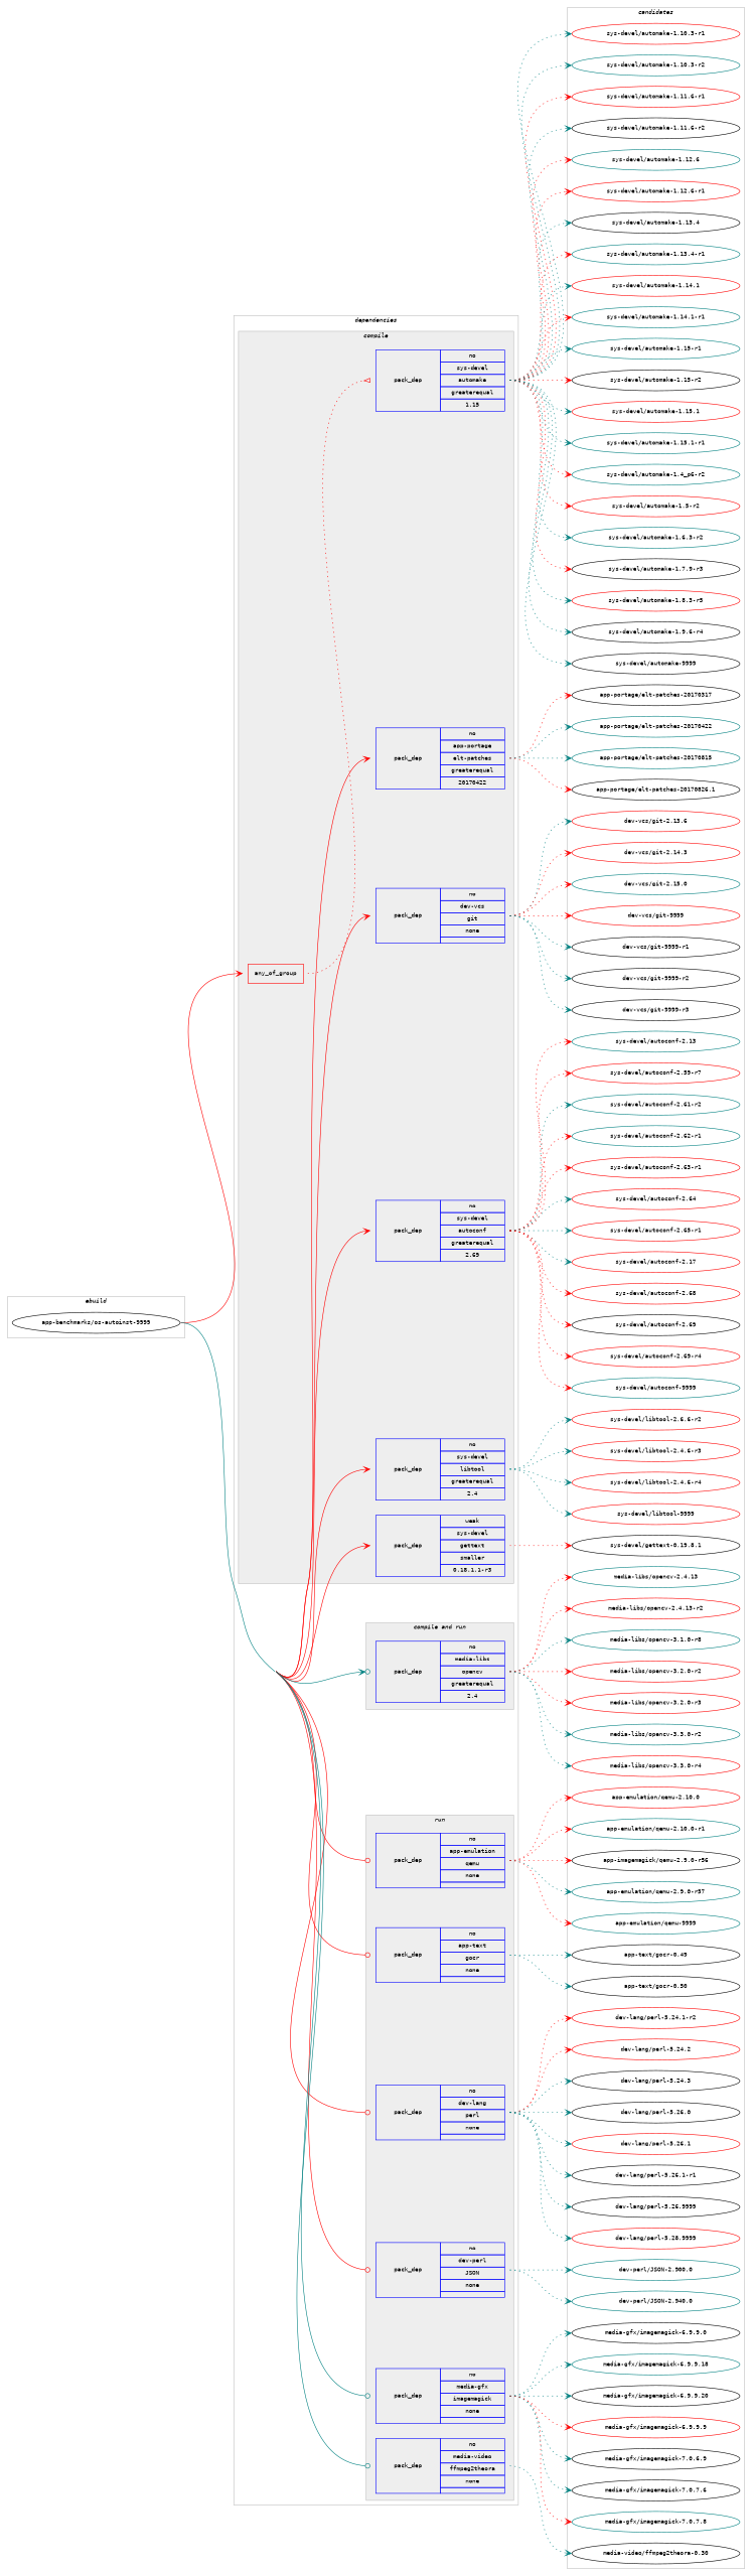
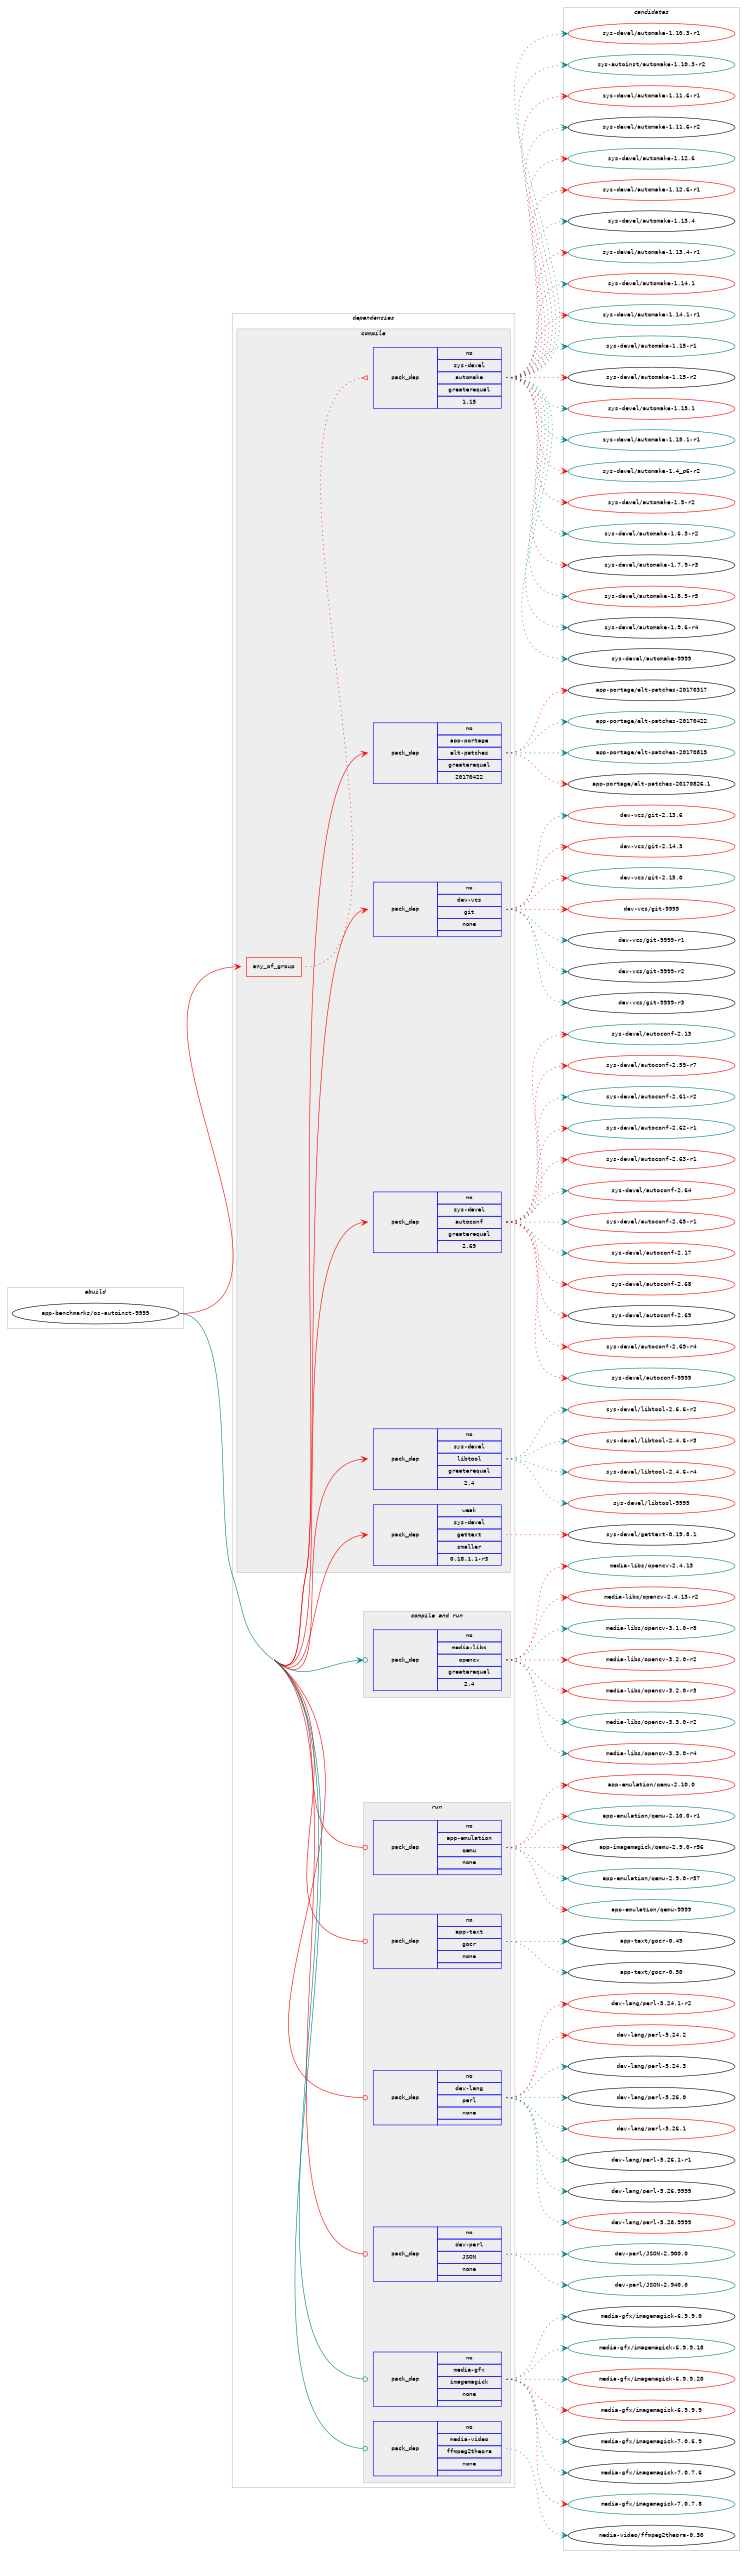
  digraph {
    compound=true
    concentrate=true
    fontname="DejaVu Sans Mono"
    fontsize=10
    newrank=true
    rankdir=LR
    ranksep=1.5
    node [color=red fontname="DejaVu Sans Mono" fontsize=10]
    edge [arrowhead=vee color=teal fontname="DejaVu Sans Mono" headport=w style=dotted tailport=e weight=100]
    n1 [color=black label="app-benchmarks/os-autoinst-9999" width=4]
    n2 [color=blue label=<<TABLE BORDER="0" CELLBORDER="1" CELLSPACING="0" CELLPADDING="4" WIDTH="220"><TR><TD ROWSPAN="6" CELLPADDING="30">pack_dep</TD></TR><TR><TD WIDTH="110">no</TD></TR><TR><TD>sys-devel</TD></TR><TR><TD>automake</TD></TR><TR><TD>greaterequal</TD></TR><TR><TD>1.15</TD></TR></TABLE>> shape=none]
    n3 [label=<<TABLE BORDER="0" CELLBORDER="1" CELLSPACING="0" CELLPADDING="4"><TR><TD CELLPADDING="10">any_of_group</TD></TR></TABLE>> shape=none]
    n4 [color=blue label=<<TABLE BORDER="0" CELLBORDER="1" CELLSPACING="0" CELLPADDING="4" WIDTH="220"><TR><TD ROWSPAN="6" CELLPADDING="30">pack_dep</TD></TR><TR><TD WIDTH="110">no</TD></TR><TR><TD>app-portage</TD></TR><TR><TD>elt-patches</TD></TR><TR><TD>greaterequal</TD></TR><TR><TD>20170422</TD></TR></TABLE>> shape=none]
    n5 [color=blue label=<<TABLE BORDER="0" CELLBORDER="1" CELLSPACING="0" CELLPADDING="4" WIDTH="220"><TR><TD ROWSPAN="6" CELLPADDING="30">pack_dep</TD></TR><TR><TD WIDTH="110">no</TD></TR><TR><TD>dev-vcs</TD></TR><TR><TD>git</TD></TR><TR><TD>none</TD></TR><TR><TD></TD></TR></TABLE>> shape=none]
    n6 [color=blue label=<<TABLE BORDER="0" CELLBORDER="1" CELLSPACING="0" CELLPADDING="4" WIDTH="220"><TR><TD ROWSPAN="6" CELLPADDING="30">pack_dep</TD></TR><TR><TD WIDTH="110">no</TD></TR><TR><TD>sys-devel</TD></TR><TR><TD>autoconf</TD></TR><TR><TD>greaterequal</TD></TR><TR><TD>2.69</TD></TR></TABLE>> shape=none]
    n7 [color=blue label=<<TABLE BORDER="0" CELLBORDER="1" CELLSPACING="0" CELLPADDING="4" WIDTH="220"><TR><TD ROWSPAN="6" CELLPADDING="30">pack_dep</TD></TR><TR><TD WIDTH="110">no</TD></TR><TR><TD>sys-devel</TD></TR><TR><TD>libtool</TD></TR><TR><TD>greaterequal</TD></TR><TR><TD>2.4</TD></TR></TABLE>> shape=none]
    n8 [color=blue label=<<TABLE BORDER="0" CELLBORDER="1" CELLSPACING="0" CELLPADDING="4" WIDTH="220"><TR><TD ROWSPAN="6" CELLPADDING="30">pack_dep</TD></TR><TR><TD WIDTH="110">weak</TD></TR><TR><TD>sys-devel</TD></TR><TR><TD>gettext</TD></TR><TR><TD>smaller</TD></TR><TR><TD>0.18.1.1-r3</TD></TR></TABLE>> shape=none]
    n9 [color=blue label=<<TABLE BORDER="0" CELLBORDER="1" CELLSPACING="0" CELLPADDING="4" WIDTH="220"><TR><TD ROWSPAN="6" CELLPADDING="30">pack_dep</TD></TR><TR><TD WIDTH="110">no</TD></TR><TR><TD>media-libs</TD></TR><TR><TD>opencv</TD></TR><TR><TD>greaterequal</TD></TR><TR><TD>2.4</TD></TR></TABLE>> shape=none]
    n10 [color=blue label=<<TABLE BORDER="0" CELLBORDER="1" CELLSPACING="0" CELLPADDING="4" WIDTH="220"><TR><TD ROWSPAN="6" CELLPADDING="30">pack_dep</TD></TR><TR><TD WIDTH="110">no</TD></TR><TR><TD>app-emulation</TD></TR><TR><TD>qemu</TD></TR><TR><TD>none</TD></TR><TR><TD></TD></TR></TABLE>> shape=none]
    n11 [color=blue label=<<TABLE BORDER="0" CELLBORDER="1" CELLSPACING="0" CELLPADDING="4" WIDTH="220"><TR><TD ROWSPAN="6" CELLPADDING="30">pack_dep</TD></TR><TR><TD WIDTH="110">no</TD></TR><TR><TD>app-text</TD></TR><TR><TD>gocr</TD></TR><TR><TD>none</TD></TR><TR><TD></TD></TR></TABLE>> shape=none]
    n12 [color=blue label=<<TABLE BORDER="0" CELLBORDER="1" CELLSPACING="0" CELLPADDING="4" WIDTH="220"><TR><TD ROWSPAN="6" CELLPADDING="30">pack_dep</TD></TR><TR><TD WIDTH="110">no</TD></TR><TR><TD>dev-lang</TD></TR><TR><TD>perl</TD></TR><TR><TD>none</TD></TR><TR><TD></TD></TR></TABLE>> shape=none]
    n13 [color=blue label=<<TABLE BORDER="0" CELLBORDER="1" CELLSPACING="0" CELLPADDING="4" WIDTH="220"><TR><TD ROWSPAN="6" CELLPADDING="30">pack_dep</TD></TR><TR><TD WIDTH="110">no</TD></TR><TR><TD>dev-perl</TD></TR><TR><TD>JSON</TD></TR><TR><TD>none</TD></TR><TR><TD></TD></TR></TABLE>> shape=none]
    n14 [color=blue label=<<TABLE BORDER="0" CELLBORDER="1" CELLSPACING="0" CELLPADDING="4" WIDTH="220"><TR><TD ROWSPAN="6" CELLPADDING="30">pack_dep</TD></TR><TR><TD WIDTH="110">no</TD></TR><TR><TD>media-gfx</TD></TR><TR><TD>imagemagick</TD></TR><TR><TD>none</TD></TR><TR><TD></TD></TR></TABLE>> shape=none]
    n15 [color=blue label=<<TABLE BORDER="0" CELLBORDER="1" CELLSPACING="0" CELLPADDING="4" WIDTH="220"><TR><TD ROWSPAN="6" CELLPADDING="30">pack_dep</TD></TR><TR><TD WIDTH="110">no</TD></TR><TR><TD>media-video</TD></TR><TR><TD>ffmpeg2theora</TD></TR><TR><TD>none</TD></TR><TR><TD></TD></TR></TABLE>> shape=none]
    n16 [label="sys-devel/automake-1.10.3-r1" width=4]
-   n17 [color=teal label="sys-devel/automake-1.10.3-r2" width=4]
+   n17 [color=teal label="sys-autoinst/automake-1.10.3-r2" width=4]
    n18 [label="sys-devel/automake-1.11.6-r1" width=4]
    n19 [color=black label="sys-devel/automake-1.11.6-r2" width=4]
    n20 [color=teal label="sys-devel/automake-1.12.6" width=4]
    n21 [label="sys-devel/automake-1.12.6-r1" width=4]
    n22 [color=black label="sys-devel/automake-1.13.4" width=4]
    n23 [color=teal label="sys-devel/automake-1.13.4-r1" width=4]
    n24 [label="sys-devel/automake-1.14.1" width=4]
    n25 [color=teal label="sys-devel/automake-1.14.1-r1" width=4]
    n26 [color=teal label="sys-devel/automake-1.15-r1" width=4]
    n27 [color=black label="sys-devel/automake-1.15-r2" width=4]
    n28 [label="sys-devel/automake-1.15.1" width=4]
    n29 [color=teal label="sys-devel/automake-1.15.1-r1" width=4]
    n30 [color=teal label="sys-devel/automake-1.4_p6-r2" width=4]
    n31 [label="sys-devel/automake-1.5-r2" width=4]
    n32 [color=teal label="sys-devel/automake-1.6.3-r2" width=4]
    n33 [color=black label="sys-devel/automake-1.7.9-r3" width=4]
-   n34 [label="sys-devel/automake-1.8.3-r5" width=4]
+   n34 [label="sys-devel/automake-1.8.5-r5" width=4]
    n35 [color=black label="sys-devel/automake-1.9.6-r4" width=4]
    n36 [color=black label="sys-devel/automake-9999" width=4]
    n37 [color=black label="app-portage/elt-patches-20170317" width=4]
    n38 [color=teal label="app-portage/elt-patches-20170422" width=4]
    n39 [color=teal label="app-portage/elt-patches-20170815" width=4]
    n40 [color=black label="app-portage/elt-patches-20170826.1" width=4]
    n41 [label="dev-vcs/git-2.13.6" width=4]
    n42 [label="dev-vcs/git-2.14.3" width=4]
    n43 [color=teal label="dev-vcs/git-2.15.0" width=4]
    n44 [label="dev-vcs/git-9999" width=4]
    n45 [color=black label="dev-vcs/git-9999-r1" width=4]
    n46 [color=black label="dev-vcs/git-9999-r2" width=4]
    n47 [color=black label="dev-vcs/git-9999-r3" width=4]
    n48 [color=teal label="sys-devel/autoconf-2.13" width=4]
    n49 [label="sys-devel/autoconf-2.59-r7" width=4]
    n50 [color=teal label="sys-devel/autoconf-2.61-r2" width=4]
    n51 [color=teal label="sys-devel/autoconf-2.62-r1" width=4]
    n52 [label="sys-devel/autoconf-2.63-r1" width=4]
    n53 [label="sys-devel/autoconf-2.64" width=4]
    n54 [label="sys-devel/autoconf-2.65-r1" width=4]
    n55 [label="sys-devel/autoconf-2.17" width=4]
    n56 [label="sys-devel/autoconf-2.68" width=4]
    n57 [color=black label="sys-devel/autoconf-2.69" width=4]
    n58 [label="sys-devel/autoconf-2.69-r4" width=4]
    n59 [color=teal label="sys-devel/autoconf-9999" width=4]
    n60 [label="sys-devel/libtool-2.6.6-r2" width=4]
    n61 [label="sys-devel/libtool-2.4.6-r3" width=4]
    n62 [label="sys-devel/libtool-2.4.6-r4" width=4]
    n63 [label="sys-devel/libtool-9999" width=4]
    n64 [color=black label="sys-devel/gettext-0.19.8.1" width=4]
    n65 [color=teal label="media-libs/opencv-2.4.13" width=4]
    n66 [label="media-libs/opencv-2.4.13-r2" width=4]
    n67 [color=teal label="media-libs/opencv-3.1.0-r8" width=4]
    n68 [label="media-libs/opencv-3.2.0-r2" width=4]
    n69 [label="media-libs/opencv-3.2.0-r3" width=4]
    n70 [color=teal label="media-libs/opencv-3.3.0-r2" width=4]
    n71 [label="media-libs/opencv-3.3.0-r4" width=4]
    n72 [label="app-emulation/qemu-2.10.0" width=4]
    n73 [color=teal label="app-emulation/qemu-2.10.0-r1" width=4]
    n74 [color=black label="app-imagemagick/qemu-2.9.0-r56" width=4]
    n75 [color=teal label="app-emulation/qemu-2.9.0-r57" width=4]
    n76 [color=teal label="app-emulation/qemu-9999" width=4]
    n77 [color=black label="app-text/gocr-0.49" width=4]
    n78 [color=black label="app-text/gocr-0.50" width=4]
    n79 [label="dev-lang/perl-5.24.1-r2" width=4]
    n80 [label="dev-lang/perl-5.24.2" width=4]
    n81 [color=black label="dev-lang/perl-5.24.3" width=4]
    n82 [color=black label="dev-lang/perl-5.26.0" width=4]
    n83 [label="dev-lang/perl-5.26.1" width=4]
    n84 [color=black label="dev-lang/perl-5.26.1-r1" width=4]
    n85 [color=black label="dev-lang/perl-5.26.9999" width=4]
    n86 [label="dev-lang/perl-5.28.9999" width=4]
    n87 [color=teal label="dev-perl/JSON-2.900.0" width=4]
    n88 [color=teal label="dev-perl/JSON-2.940.0" width=4]
    n89 [color=black label="media-gfx/imagemagick-6.9.9.0" width=4]
    n90 [color=teal label="media-gfx/imagemagick-6.9.9.18" width=4]
-   n91 [color=black label="media-gfx/imagemagick-6.9.9.20" width=4]
+   n91 [label="media-gfx/imagemagick-6.9.9.20" width=4]
    n92 [label="media-gfx/imagemagick-6.9.9.9" width=4]
    n93 [color=black label="media-gfx/imagemagick-7.0.6.9" width=4]
    n94 [color=black label="media-gfx/imagemagick-7.0.7.6" width=4]
    n95 [color=teal label="media-gfx/imagemagick-7.0.7.8" width=4]
    n96 [color=black label="media-video/ffmpeg2theora-0.30" width=4]
    subgraph cluster_1 {
      color=gray
      label=<<i>ebuild</i>>
      rank=same
      n1
    }
    subgraph cluster_2 {
      color=gray
      label=<<i>dependencies</i>>
      subgraph cluster_3 {
        color=gray
        fillcolor="#eeeeee"
        label=<<i>compile</i>>
        style=filled
        subgraph sub_4 {
          color=gray
          fillcolor="#eeeeee"
          label=<<i>compile</i>>
          style=filled
          n3
          subgraph sub_5 {
            color=gray
            fillcolor="#eeeeee"
            label=<<i>compile</i>>
            style=filled
            n2
          }
        }
        subgraph sub_6 {
          color=gray
          fillcolor="#eeeeee"
          label=<<i>compile</i>>
          style=filled
          n4
        }
        subgraph sub_7 {
          color=gray
          fillcolor="#eeeeee"
          label=<<i>compile</i>>
          style=filled
          n5
        }
        subgraph sub_8 {
          color=gray
          fillcolor="#eeeeee"
          label=<<i>compile</i>>
          style=filled
          n6
        }
        subgraph sub_9 {
          color=gray
          fillcolor="#eeeeee"
          label=<<i>compile</i>>
          style=filled
          n7
        }
        subgraph sub_10 {
          color=gray
          fillcolor="#eeeeee"
          label=<<i>compile</i>>
          style=filled
          n8
        }
      }
      subgraph cluster_11 {
        color=gray
        fillcolor="#eeeeee"
        label=<<i>compile and run</i>>
        style=filled
        subgraph sub_12 {
          color=gray
          fillcolor="#eeeeee"
          label=<<i>compile and run</i>>
          style=filled
          n9
        }
      }
      subgraph cluster_13 {
        color=gray
        fillcolor="#eeeeee"
        label=<<i>run</i>>
        style=filled
        subgraph sub_14 {
          color=gray
          fillcolor="#eeeeee"
          label=<<i>run</i>>
          style=filled
          n10
        }
        subgraph sub_15 {
          color=gray
          fillcolor="#eeeeee"
          label=<<i>run</i>>
          style=filled
          n11
        }
        subgraph sub_16 {
          color=gray
          fillcolor="#eeeeee"
          label=<<i>run</i>>
          style=filled
          n12
        }
        subgraph sub_17 {
          color=gray
          fillcolor="#eeeeee"
          label=<<i>run</i>>
          style=filled
          n13
        }
        subgraph sub_18 {
          color=gray
          fillcolor="#eeeeee"
          label=<<i>run</i>>
          style=filled
          n14
        }
        subgraph sub_19 {
          color=gray
          fillcolor="#eeeeee"
          label=<<i>run</i>>
          style=filled
          n15
        }
      }
    }
    subgraph cluster_20 {
      color=gray
      label=<<i>candidates</i>>
      rank=same
      subgraph sub_21 {
        color=black
        label=<<i>candidates</i>>
        nodesep=1
        rank=same
        n16
        n17
        n18
        n19
        n20
        n21
        n22
        n23
        n24
        n25
        n26
        n27
        n28
        n29
        n30
        n31
        n32
        n33
        n34
        n35
        n36
      }
      subgraph sub_22 {
        color=black
        label=<<i>candidates</i>>
        nodesep=1
        rank=same
        n37
        n38
        n39
        n40
      }
      subgraph sub_23 {
        color=black
        label=<<i>candidates</i>>
        nodesep=1
        rank=same
        n41
        n42
        n43
        n44
        n45
        n46
        n47
      }
      subgraph sub_24 {
        color=black
        label=<<i>candidates</i>>
        nodesep=1
        rank=same
        n48
        n49
        n50
        n51
        n52
        n53
        n54
        n55
        n56
        n57
        n58
        n59
      }
      subgraph sub_25 {
        color=black
        label=<<i>candidates</i>>
        nodesep=1
        rank=same
        n60
        n61
        n62
        n63
      }
      subgraph sub_26 {
        color=black
        label=<<i>candidates</i>>
        nodesep=1
        rank=same
        n64
      }
      subgraph sub_27 {
        color=black
        label=<<i>candidates</i>>
        nodesep=1
        rank=same
        n65
        n66
        n67
        n68
        n69
        n70
        n71
      }
      subgraph sub_28 {
        color=black
        label=<<i>candidates</i>>
        nodesep=1
        rank=same
        n72
        n73
        n74
        n75
        n76
      }
      subgraph sub_29 {
        color=black
        label=<<i>candidates</i>>
        nodesep=1
        rank=same
        n77
        n78
      }
      subgraph sub_30 {
        color=black
        label=<<i>candidates</i>>
        nodesep=1
        rank=same
        n79
        n80
        n81
        n82
        n83
        n84
        n85
        n86
      }
      subgraph sub_31 {
        color=black
        label=<<i>candidates</i>>
        nodesep=1
        rank=same
        n87
        n88
      }
      subgraph sub_32 {
        color=black
        label=<<i>candidates</i>>
        nodesep=1
        rank=same
        n89
        n90
        n91
        n92
        n93
        n94
        n95
      }
      subgraph sub_33 {
        color=black
        label=<<i>candidates</i>>
        nodesep=1
        rank=same
        n96
      }
    }
    n1 -> n3 [color=red style=solid weight=20]
    n1 -> n4 [color=red style=solid weight=20]
    n1 -> n5 [color=red style=solid weight=20]
    n1 -> n6 [color=red style=solid weight=20]
    n1 -> n7 [color=red style=solid weight=20]
    n1 -> n8 [color=red style=solid weight=20]
    n1 -> n9 [arrowhead=odotvee style=solid weight=20]
    n1 -> n10 [arrowhead=odot color=red style=solid weight=20]
    n1 -> n11 [arrowhead=odot color=red style=solid weight=20]
    n1 -> n12 [arrowhead=odot color=red style=solid weight=20]
    n1 -> n13 [arrowhead=odot color=red style=solid weight=20]
    n1 -> n14 [arrowhead=odot style=solid weight=20]
    n1 -> n15 [arrowhead=odot style=solid weight=20]
    n2 -> n16
    n2 -> n17
    n2 -> n18 [color=red]
    n2 -> n19
    n2 -> n20 [color=red]
    n2 -> n21 [color=red]
    n2 -> n22
    n2 -> n23 [color=red]
    n2 -> n24
    n2 -> n25 [color=red]
    n2 -> n26
    n2 -> n27 [color=red]
    n2 -> n28
    n2 -> n29
    n2 -> n30 [color=red]
    n2 -> n31 [color=red]
    n2 -> n32
    n2 -> n33 [color=red]
    n2 -> n34
    n2 -> n35
    n2 -> n36
    n3 -> n2 [arrowhead=oinv color=red weight=20]
    n4 -> n37 [color=red]
    n4 -> n38
    n4 -> n39
    n4 -> n40 [color=red]
    n5 -> n41
    n5 -> n42 [color=red]
    n5 -> n43 [color=red]
    n5 -> n44 [color=red]
    n5 -> n45
    n5 -> n46
    n5 -> n47
    n6 -> n48 [color=red]
    n6 -> n49 [color=red]
    n6 -> n50
    n6 -> n51 [color=red]
    n6 -> n52 [color=red]
    n6 -> n53
    n6 -> n54
    n6 -> n55
    n6 -> n56 [color=red]
    n6 -> n57 [color=red]
    n6 -> n58 [color=red]
    n6 -> n59 [color=red]
    n7 -> n60
    n7 -> n61
    n7 -> n62
    n7 -> n63
    n8 -> n64 [color=red]
    n9 -> n65 [color=red]
    n9 -> n66 [color=red]
    n9 -> n67
    n9 -> n68 [color=red]
    n9 -> n69 [color=red]
    n9 -> n70
    n9 -> n71
    n10 -> n72 [color=red]
    n10 -> n73 [color=red]
    n10 -> n74 [color=red]
    n10 -> n75
    n10 -> n76 [color=red]
    n11 -> n77
    n11 -> n78
    n12 -> n79 [color=red]
    n12 -> n80 [color=red]
    n12 -> n81
    n12 -> n82
    n12 -> n83
    n12 -> n84
    n12 -> n85
    n12 -> n86
    n13 -> n87
    n13 -> n88
    n14 -> n89
    n14 -> n90
    n14 -> n91
    n14 -> n92 [color=red]
    n14 -> n93
    n14 -> n94
    n14 -> n95 [color=red]
    n15 -> n96
  }
